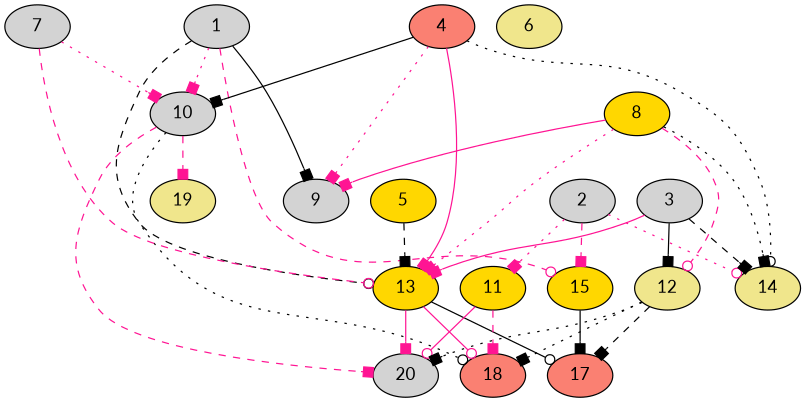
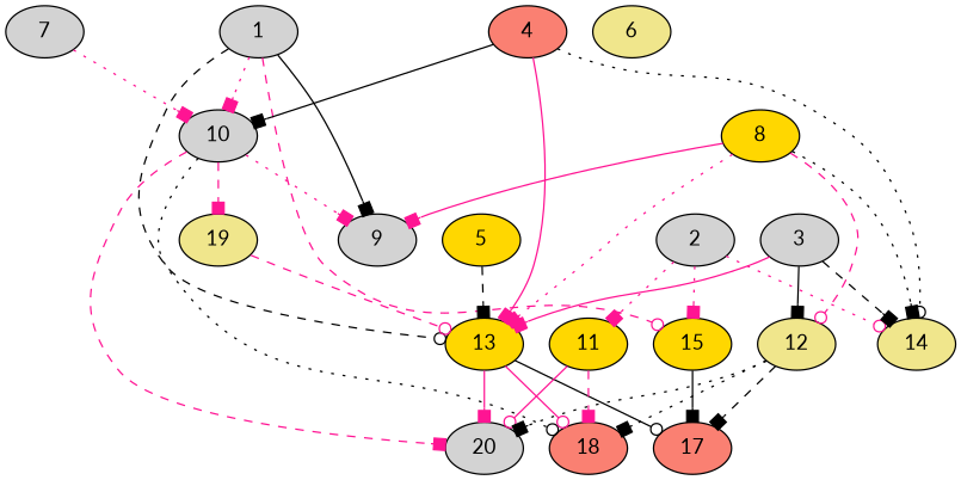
  digraph {
    fontname=Lato
    node [alpha=0.16 fillcolor=lightgrey fontname=Lato style=filled]
    edge [arrowhead=box color=deeppink fontname=Lato style=solid]
    1 [alpha=0.11 expect_size=47782912]
    9 [alpha=0.10 expect_size=21125120]
    10 [alpha=0.18 expect_size=5769216]
    13 [alpha=0.12 expect_size=28950528 fillcolor=gold]
    15 [alpha=0.11 expect_size=10952704 fillcolor=gold]
    18 [alpha=0.09 expect_size=24347648 fillcolor=salmon]
    19 [alpha=0.07 expect_size=19758080 fillcolor=khaki]
    20 [expect_size=42689536]
    17 [alpha=0.13 expect_size=47129600 fillcolor=salmon]
    2 [alpha=0.00 expect_size=21341184]
    11 [alpha=0.08 expect_size=48995328 fillcolor=gold]
    14 [expect_size=42183680 fillcolor=khaki]
    3 [alpha=0.06 expect_size=31942656]
    12 [alpha=0.15 expect_size=28732416 fillcolor=khaki]
    4 [alpha=0.07 expect_size=32809984 fillcolor=salmon]
    5 [expect_size=15993856 fillcolor=gold]
    6 [alpha=0.20 expect_size=48054272 fillcolor=khaki]
    7 [alpha=0.10 expect_size=50327552]
    8 [alpha=0.18 expect_size=17661952 fillcolor=gold]
    1 -> 9 [color=black]
    1 -> 10 [style=dotted]
    1 -> 13 [arrowhead=odot color=black style=dashed]
    1 -> 15 [arrowhead=odot style=dashed]
    10 -> 18 [arrowhead=odot color=black style=dotted]
    10 -> 19 [style=dashed]
    10 -> 20 [style=dashed]
    13 -> 18 [arrowhead=odot]
    13 -> 20
    13 -> 17 [arrowhead=odot color=black]
    15 -> 17 [color=black]
-   2 -> 15 [style=dashed]
+   2 -> 15 [style=dotted]
    2 -> 11 [style=dotted]
    2 -> 14 [arrowhead=odot style=dotted]
    11 -> 18 [style=dashed]
    11 -> 20 [arrowhead=odot]
    3 -> 13
    3 -> 14 [color=black style=dashed]
    3 -> 12 [color=black]
    12 -> 18 [color=black style=dotted]
    12 -> 20 [color=black style=dotted]
    12 -> 17 [color=black style=dashed]
-   4 -> 9 [style=dotted]
+   10 -> 9 [style=dotted]
    4 -> 10 [color=black]
    4 -> 13
    4 -> 14 [arrowhead=odot color=black style=dotted]
    5 -> 13 [color=black style=dashed]
    7 -> 10 [style=dotted]
-   7 -> 13 [arrowhead=odot style=dashed]
+   19 -> 13 [arrowhead=odot style=dashed]
    8 -> 9
    8 -> 13 [style=dotted]
    8 -> 14 [color=black style=dotted]
    8 -> 12 [arrowhead=odot style=dashed]
  }
